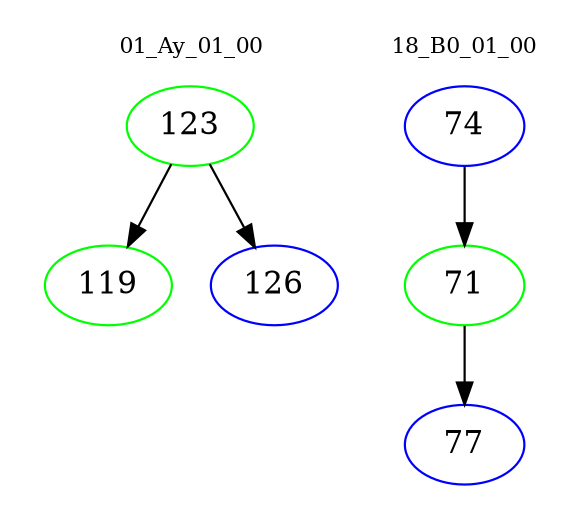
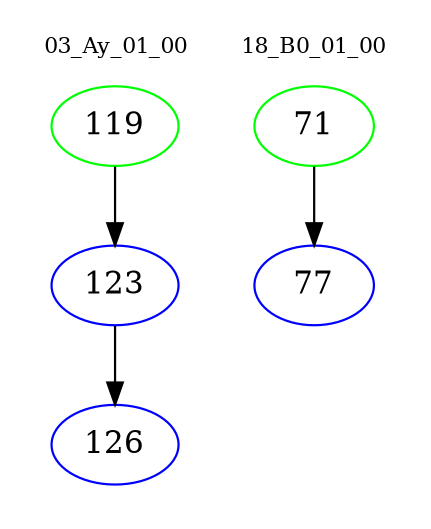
  digraph {
    node [color=blue]
    edge [color=black]
-   n1 [color=green label=123]
+   n1 [label=123]
    n2 [color=green label=119]
    n3 [label=126]
-   n4 [label=74]
    n5 [color=green label=71]
    n6 [label=77]
    subgraph cluster_1 {
      color=white
      fontsize=10
-     label="01_Ay_01_00"
+     label="03_Ay_01_00"
      n1
      n2
      n3
    }
    subgraph cluster_2 {
      color=white
      fontsize=10
      label="18_B0_01_00"
-     n4
      n5
      n6
    }
-   n1 -> n2
+   n2 -> n1
    n1 -> n3
-   n4 -> n5
    n5 -> n6
  }
